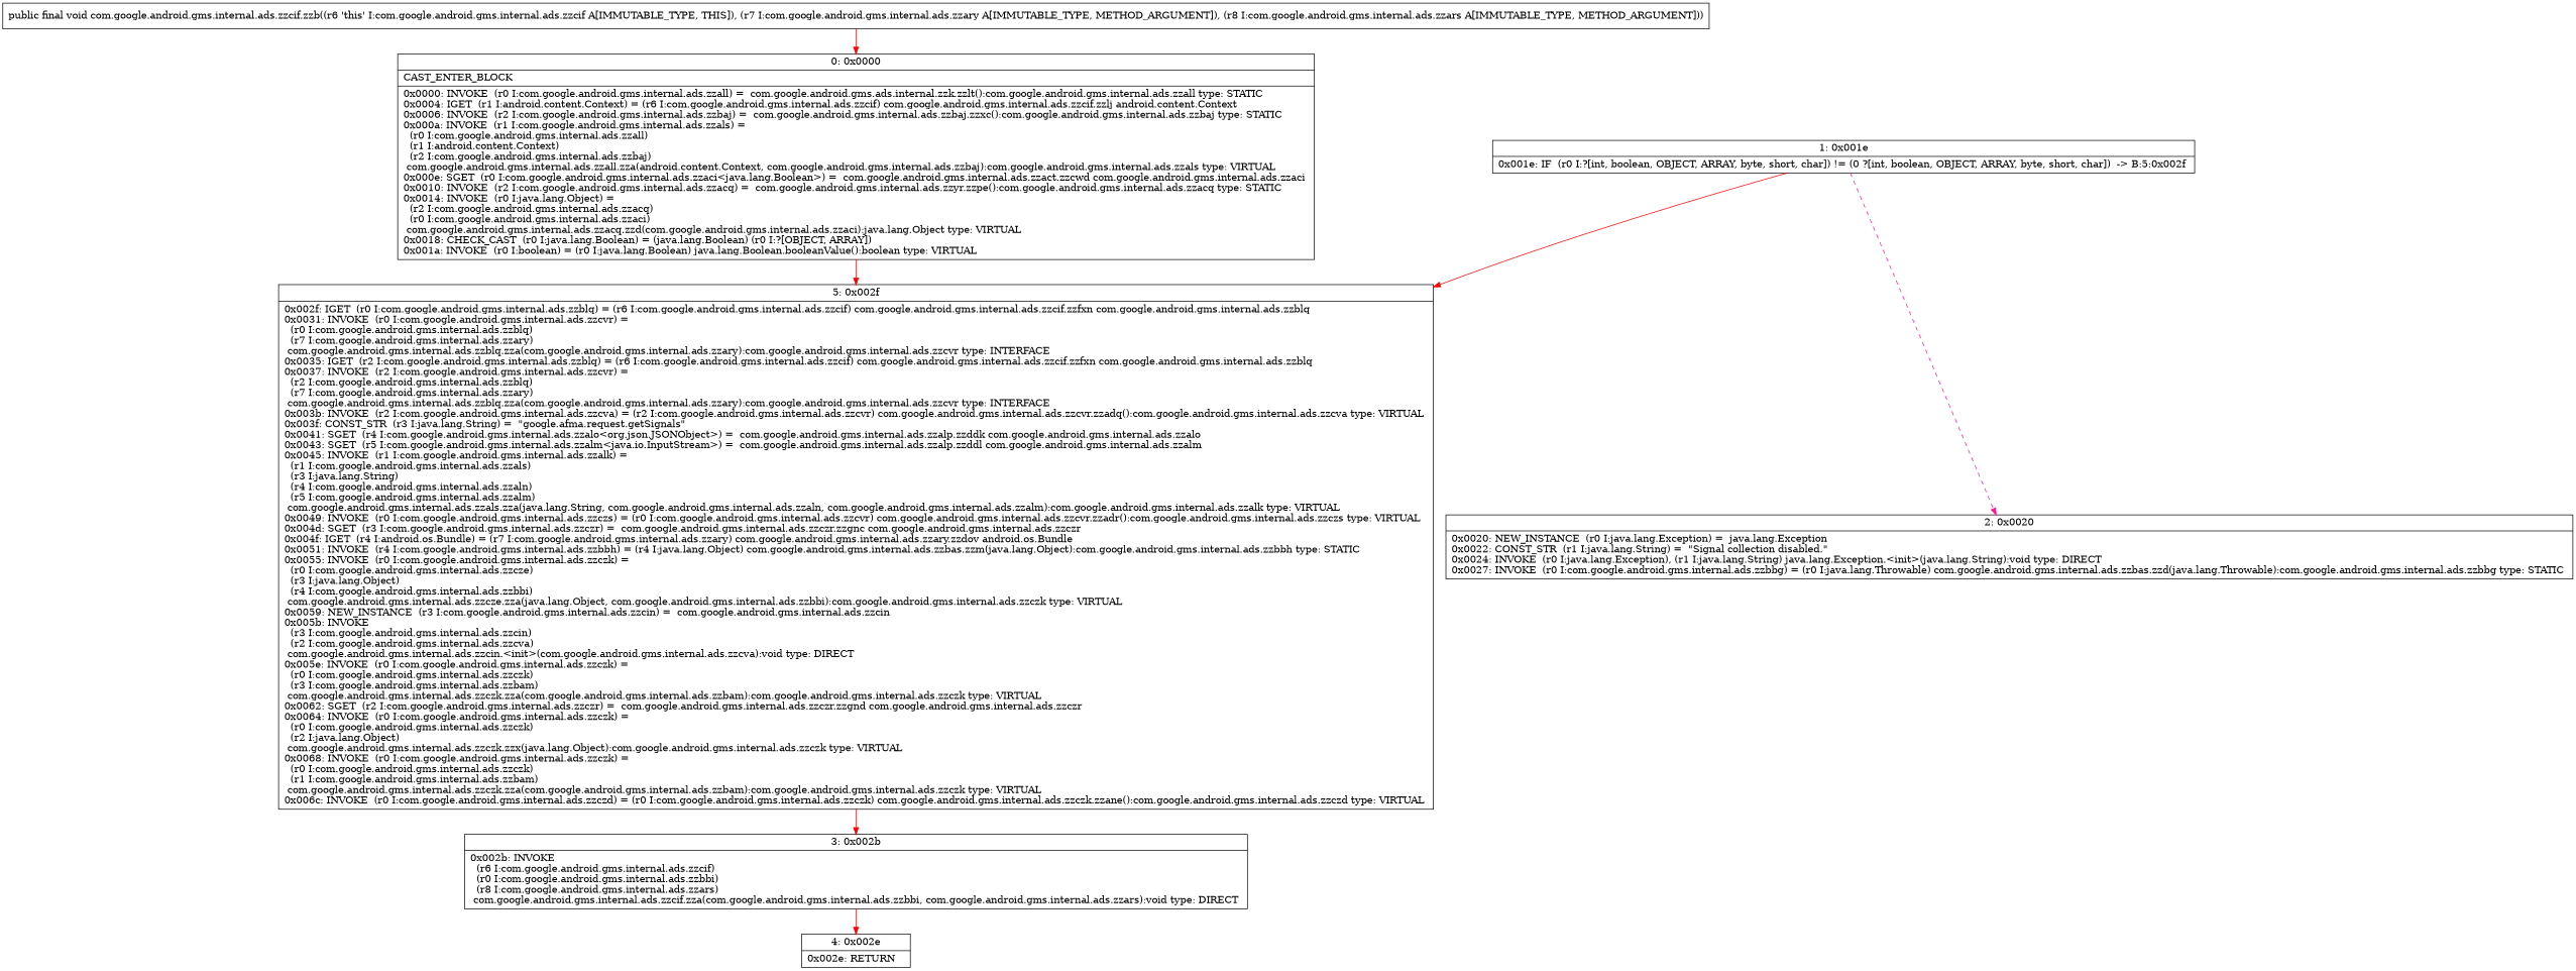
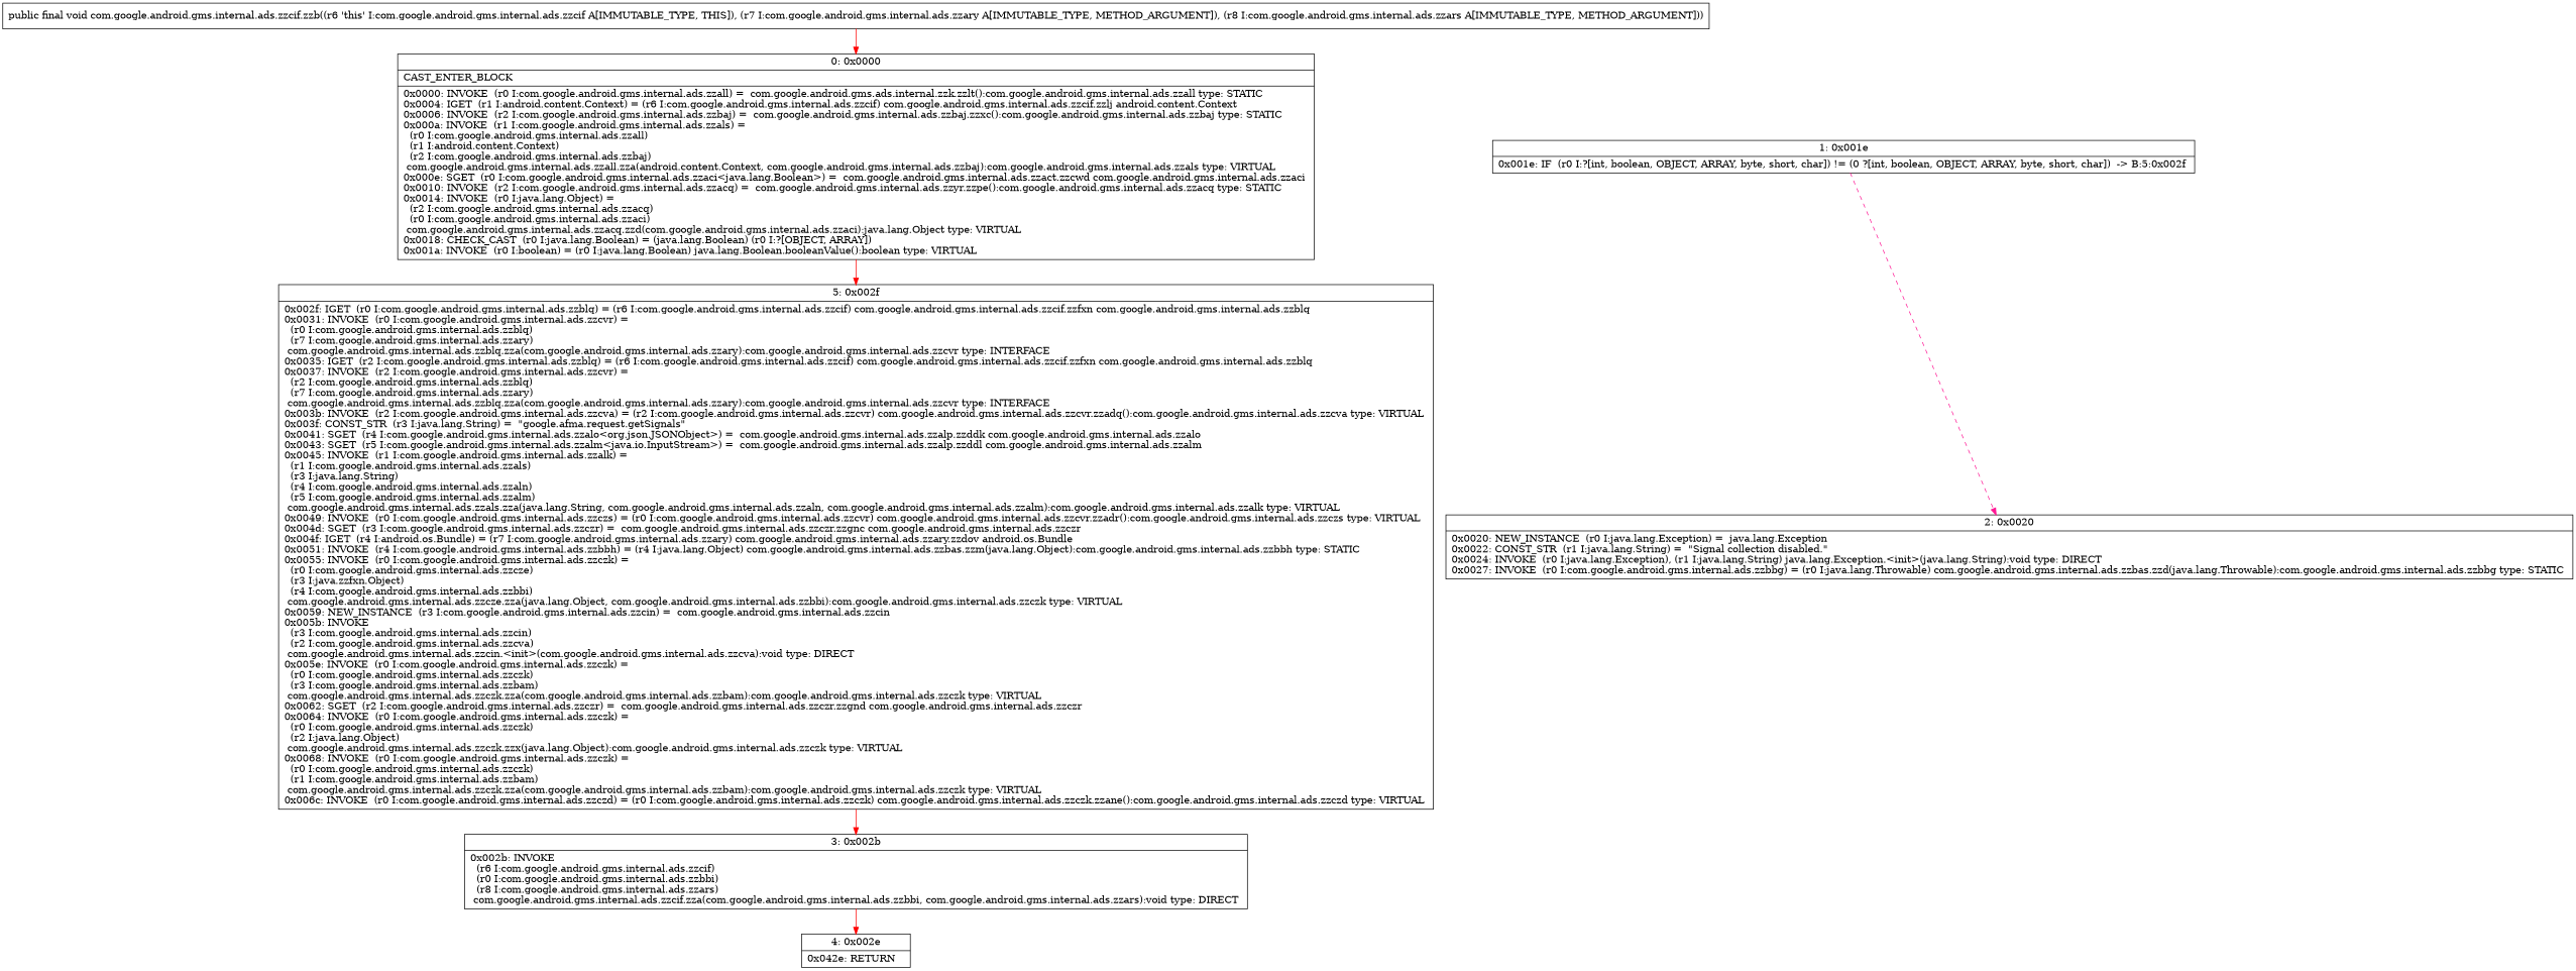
  digraph {
    node [shape=record]
    edge [color=red]
    n1 [label="{0\:\ 0x0000|CAST_ENTER_BLOCK\l|0x0000: INVOKE  (r0 I:com.google.android.gms.internal.ads.zzall) =  com.google.android.gms.ads.internal.zzk.zzlt():com.google.android.gms.internal.ads.zzall type: STATIC \l0x0004: IGET  (r1 I:android.content.Context) = (r6 I:com.google.android.gms.internal.ads.zzcif) com.google.android.gms.internal.ads.zzcif.zzlj android.content.Context \l0x0006: INVOKE  (r2 I:com.google.android.gms.internal.ads.zzbaj) =  com.google.android.gms.internal.ads.zzbaj.zzxc():com.google.android.gms.internal.ads.zzbaj type: STATIC \l0x000a: INVOKE  (r1 I:com.google.android.gms.internal.ads.zzals) = \l  (r0 I:com.google.android.gms.internal.ads.zzall)\l  (r1 I:android.content.Context)\l  (r2 I:com.google.android.gms.internal.ads.zzbaj)\l com.google.android.gms.internal.ads.zzall.zza(android.content.Context, com.google.android.gms.internal.ads.zzbaj):com.google.android.gms.internal.ads.zzals type: VIRTUAL \l0x000e: SGET  (r0 I:com.google.android.gms.internal.ads.zzaci\<java.lang.Boolean\>) =  com.google.android.gms.internal.ads.zzact.zzcwd com.google.android.gms.internal.ads.zzaci \l0x0010: INVOKE  (r2 I:com.google.android.gms.internal.ads.zzacq) =  com.google.android.gms.internal.ads.zzyr.zzpe():com.google.android.gms.internal.ads.zzacq type: STATIC \l0x0014: INVOKE  (r0 I:java.lang.Object) = \l  (r2 I:com.google.android.gms.internal.ads.zzacq)\l  (r0 I:com.google.android.gms.internal.ads.zzaci)\l com.google.android.gms.internal.ads.zzacq.zzd(com.google.android.gms.internal.ads.zzaci):java.lang.Object type: VIRTUAL \l0x0018: CHECK_CAST  (r0 I:java.lang.Boolean) = (java.lang.Boolean) (r0 I:?[OBJECT, ARRAY]) \l0x001a: INVOKE  (r0 I:boolean) = (r0 I:java.lang.Boolean) java.lang.Boolean.booleanValue():boolean type: VIRTUAL \l}"]
-   n2 [label="{5\:\ 0x002f|0x002f: IGET  (r0 I:com.google.android.gms.internal.ads.zzblq) = (r6 I:com.google.android.gms.internal.ads.zzcif) com.google.android.gms.internal.ads.zzcif.zzfxn com.google.android.gms.internal.ads.zzblq \l0x0031: INVOKE  (r0 I:com.google.android.gms.internal.ads.zzcvr) = \l  (r0 I:com.google.android.gms.internal.ads.zzblq)\l  (r7 I:com.google.android.gms.internal.ads.zzary)\l com.google.android.gms.internal.ads.zzblq.zza(com.google.android.gms.internal.ads.zzary):com.google.android.gms.internal.ads.zzcvr type: INTERFACE \l0x0035: IGET  (r2 I:com.google.android.gms.internal.ads.zzblq) = (r6 I:com.google.android.gms.internal.ads.zzcif) com.google.android.gms.internal.ads.zzcif.zzfxn com.google.android.gms.internal.ads.zzblq \l0x0037: INVOKE  (r2 I:com.google.android.gms.internal.ads.zzcvr) = \l  (r2 I:com.google.android.gms.internal.ads.zzblq)\l  (r7 I:com.google.android.gms.internal.ads.zzary)\l com.google.android.gms.internal.ads.zzblq.zza(com.google.android.gms.internal.ads.zzary):com.google.android.gms.internal.ads.zzcvr type: INTERFACE \l0x003b: INVOKE  (r2 I:com.google.android.gms.internal.ads.zzcva) = (r2 I:com.google.android.gms.internal.ads.zzcvr) com.google.android.gms.internal.ads.zzcvr.zzadq():com.google.android.gms.internal.ads.zzcva type: VIRTUAL \l0x003f: CONST_STR  (r3 I:java.lang.String) =  \"google.afma.request.getSignals\" \l0x0041: SGET  (r4 I:com.google.android.gms.internal.ads.zzalo\<org.json.JSONObject\>) =  com.google.android.gms.internal.ads.zzalp.zzddk com.google.android.gms.internal.ads.zzalo \l0x0043: SGET  (r5 I:com.google.android.gms.internal.ads.zzalm\<java.io.InputStream\>) =  com.google.android.gms.internal.ads.zzalp.zzddl com.google.android.gms.internal.ads.zzalm \l0x0045: INVOKE  (r1 I:com.google.android.gms.internal.ads.zzalk) = \l  (r1 I:com.google.android.gms.internal.ads.zzals)\l  (r3 I:java.lang.String)\l  (r4 I:com.google.android.gms.internal.ads.zzaln)\l  (r5 I:com.google.android.gms.internal.ads.zzalm)\l com.google.android.gms.internal.ads.zzals.zza(java.lang.String, com.google.android.gms.internal.ads.zzaln, com.google.android.gms.internal.ads.zzalm):com.google.android.gms.internal.ads.zzalk type: VIRTUAL \l0x0049: INVOKE  (r0 I:com.google.android.gms.internal.ads.zzczs) = (r0 I:com.google.android.gms.internal.ads.zzcvr) com.google.android.gms.internal.ads.zzcvr.zzadr():com.google.android.gms.internal.ads.zzczs type: VIRTUAL \l0x004d: SGET  (r3 I:com.google.android.gms.internal.ads.zzczr) =  com.google.android.gms.internal.ads.zzczr.zzgnc com.google.android.gms.internal.ads.zzczr \l0x004f: IGET  (r4 I:android.os.Bundle) = (r7 I:com.google.android.gms.internal.ads.zzary) com.google.android.gms.internal.ads.zzary.zzdov android.os.Bundle \l0x0051: INVOKE  (r4 I:com.google.android.gms.internal.ads.zzbbh) = (r4 I:java.lang.Object) com.google.android.gms.internal.ads.zzbas.zzm(java.lang.Object):com.google.android.gms.internal.ads.zzbbh type: STATIC \l0x0055: INVOKE  (r0 I:com.google.android.gms.internal.ads.zzczk) = \l  (r0 I:com.google.android.gms.internal.ads.zzcze)\l  (r3 I:java.lang.Object)\l  (r4 I:com.google.android.gms.internal.ads.zzbbi)\l com.google.android.gms.internal.ads.zzcze.zza(java.lang.Object, com.google.android.gms.internal.ads.zzbbi):com.google.android.gms.internal.ads.zzczk type: VIRTUAL \l0x0059: NEW_INSTANCE  (r3 I:com.google.android.gms.internal.ads.zzcin) =  com.google.android.gms.internal.ads.zzcin \l0x005b: INVOKE  \l  (r3 I:com.google.android.gms.internal.ads.zzcin)\l  (r2 I:com.google.android.gms.internal.ads.zzcva)\l com.google.android.gms.internal.ads.zzcin.\<init\>(com.google.android.gms.internal.ads.zzcva):void type: DIRECT \l0x005e: INVOKE  (r0 I:com.google.android.gms.internal.ads.zzczk) = \l  (r0 I:com.google.android.gms.internal.ads.zzczk)\l  (r3 I:com.google.android.gms.internal.ads.zzbam)\l com.google.android.gms.internal.ads.zzczk.zza(com.google.android.gms.internal.ads.zzbam):com.google.android.gms.internal.ads.zzczk type: VIRTUAL \l0x0062: SGET  (r2 I:com.google.android.gms.internal.ads.zzczr) =  com.google.android.gms.internal.ads.zzczr.zzgnd com.google.android.gms.internal.ads.zzczr \l0x0064: INVOKE  (r0 I:com.google.android.gms.internal.ads.zzczk) = \l  (r0 I:com.google.android.gms.internal.ads.zzczk)\l  (r2 I:java.lang.Object)\l com.google.android.gms.internal.ads.zzczk.zzx(java.lang.Object):com.google.android.gms.internal.ads.zzczk type: VIRTUAL \l0x0068: INVOKE  (r0 I:com.google.android.gms.internal.ads.zzczk) = \l  (r0 I:com.google.android.gms.internal.ads.zzczk)\l  (r1 I:com.google.android.gms.internal.ads.zzbam)\l com.google.android.gms.internal.ads.zzczk.zza(com.google.android.gms.internal.ads.zzbam):com.google.android.gms.internal.ads.zzczk type: VIRTUAL \l0x006c: INVOKE  (r0 I:com.google.android.gms.internal.ads.zzczd) = (r0 I:com.google.android.gms.internal.ads.zzczk) com.google.android.gms.internal.ads.zzczk.zzane():com.google.android.gms.internal.ads.zzczd type: VIRTUAL \l}"]
+   n2 [label="{5\:\ 0x002f|0x002f: IGET  (r0 I:com.google.android.gms.internal.ads.zzblq) = (r6 I:com.google.android.gms.internal.ads.zzcif) com.google.android.gms.internal.ads.zzcif.zzfxn com.google.android.gms.internal.ads.zzblq \l0x0031: INVOKE  (r0 I:com.google.android.gms.internal.ads.zzcvr) = \l  (r0 I:com.google.android.gms.internal.ads.zzblq)\l  (r7 I:com.google.android.gms.internal.ads.zzary)\l com.google.android.gms.internal.ads.zzblq.zza(com.google.android.gms.internal.ads.zzary):com.google.android.gms.internal.ads.zzcvr type: INTERFACE \l0x0035: IGET  (r2 I:com.google.android.gms.internal.ads.zzblq) = (r6 I:com.google.android.gms.internal.ads.zzcif) com.google.android.gms.internal.ads.zzcif.zzfxn com.google.android.gms.internal.ads.zzblq \l0x0037: INVOKE  (r2 I:com.google.android.gms.internal.ads.zzcvr) = \l  (r2 I:com.google.android.gms.internal.ads.zzblq)\l  (r7 I:com.google.android.gms.internal.ads.zzary)\l com.google.android.gms.internal.ads.zzblq.zza(com.google.android.gms.internal.ads.zzary):com.google.android.gms.internal.ads.zzcvr type: INTERFACE \l0x003b: INVOKE  (r2 I:com.google.android.gms.internal.ads.zzcva) = (r2 I:com.google.android.gms.internal.ads.zzcvr) com.google.android.gms.internal.ads.zzcvr.zzadq():com.google.android.gms.internal.ads.zzcva type: VIRTUAL \l0x003f: CONST_STR  (r3 I:java.lang.String) =  \"google.afma.request.getSignals\" \l0x0041: SGET  (r4 I:com.google.android.gms.internal.ads.zzalo\<org.json.JSONObject\>) =  com.google.android.gms.internal.ads.zzalp.zzddk com.google.android.gms.internal.ads.zzalo \l0x0043: SGET  (r5 I:com.google.android.gms.internal.ads.zzalm\<java.io.InputStream\>) =  com.google.android.gms.internal.ads.zzalp.zzddl com.google.android.gms.internal.ads.zzalm \l0x0045: INVOKE  (r1 I:com.google.android.gms.internal.ads.zzalk) = \l  (r1 I:com.google.android.gms.internal.ads.zzals)\l  (r3 I:java.lang.String)\l  (r4 I:com.google.android.gms.internal.ads.zzaln)\l  (r5 I:com.google.android.gms.internal.ads.zzalm)\l com.google.android.gms.internal.ads.zzals.zza(java.lang.String, com.google.android.gms.internal.ads.zzaln, com.google.android.gms.internal.ads.zzalm):com.google.android.gms.internal.ads.zzalk type: VIRTUAL \l0x0049: INVOKE  (r0 I:com.google.android.gms.internal.ads.zzczs) = (r0 I:com.google.android.gms.internal.ads.zzcvr) com.google.android.gms.internal.ads.zzcvr.zzadr():com.google.android.gms.internal.ads.zzczs type: VIRTUAL \l0x004d: SGET  (r3 I:com.google.android.gms.internal.ads.zzczr) =  com.google.android.gms.internal.ads.zzczr.zzgnc com.google.android.gms.internal.ads.zzczr \l0x004f: IGET  (r4 I:android.os.Bundle) = (r7 I:com.google.android.gms.internal.ads.zzary) com.google.android.gms.internal.ads.zzary.zzdov android.os.Bundle \l0x0051: INVOKE  (r4 I:com.google.android.gms.internal.ads.zzbbh) = (r4 I:java.lang.Object) com.google.android.gms.internal.ads.zzbas.zzm(java.lang.Object):com.google.android.gms.internal.ads.zzbbh type: STATIC \l0x0055: INVOKE  (r0 I:com.google.android.gms.internal.ads.zzczk) = \l  (r0 I:com.google.android.gms.internal.ads.zzcze)\l  (r3 I:java.zzfxn.Object)\l  (r4 I:com.google.android.gms.internal.ads.zzbbi)\l com.google.android.gms.internal.ads.zzcze.zza(java.lang.Object, com.google.android.gms.internal.ads.zzbbi):com.google.android.gms.internal.ads.zzczk type: VIRTUAL \l0x0059: NEW_INSTANCE  (r3 I:com.google.android.gms.internal.ads.zzcin) =  com.google.android.gms.internal.ads.zzcin \l0x005b: INVOKE  \l  (r3 I:com.google.android.gms.internal.ads.zzcin)\l  (r2 I:com.google.android.gms.internal.ads.zzcva)\l com.google.android.gms.internal.ads.zzcin.\<init\>(com.google.android.gms.internal.ads.zzcva):void type: DIRECT \l0x005e: INVOKE  (r0 I:com.google.android.gms.internal.ads.zzczk) = \l  (r0 I:com.google.android.gms.internal.ads.zzczk)\l  (r3 I:com.google.android.gms.internal.ads.zzbam)\l com.google.android.gms.internal.ads.zzczk.zza(com.google.android.gms.internal.ads.zzbam):com.google.android.gms.internal.ads.zzczk type: VIRTUAL \l0x0062: SGET  (r2 I:com.google.android.gms.internal.ads.zzczr) =  com.google.android.gms.internal.ads.zzczr.zzgnd com.google.android.gms.internal.ads.zzczr \l0x0064: INVOKE  (r0 I:com.google.android.gms.internal.ads.zzczk) = \l  (r0 I:com.google.android.gms.internal.ads.zzczk)\l  (r2 I:java.lang.Object)\l com.google.android.gms.internal.ads.zzczk.zzx(java.lang.Object):com.google.android.gms.internal.ads.zzczk type: VIRTUAL \l0x0068: INVOKE  (r0 I:com.google.android.gms.internal.ads.zzczk) = \l  (r0 I:com.google.android.gms.internal.ads.zzczk)\l  (r1 I:com.google.android.gms.internal.ads.zzbam)\l com.google.android.gms.internal.ads.zzczk.zza(com.google.android.gms.internal.ads.zzbam):com.google.android.gms.internal.ads.zzczk type: VIRTUAL \l0x006c: INVOKE  (r0 I:com.google.android.gms.internal.ads.zzczd) = (r0 I:com.google.android.gms.internal.ads.zzczk) com.google.android.gms.internal.ads.zzczk.zzane():com.google.android.gms.internal.ads.zzczd type: VIRTUAL \l}"]
    n3 [label="{1\:\ 0x001e|0x001e: IF  (r0 I:?[int, boolean, OBJECT, ARRAY, byte, short, char]) != (0 ?[int, boolean, OBJECT, ARRAY, byte, short, char])  \-\> B:5:0x002f \l}"]
    n4 [label="{2\:\ 0x0020|0x0020: NEW_INSTANCE  (r0 I:java.lang.Exception) =  java.lang.Exception \l0x0022: CONST_STR  (r1 I:java.lang.String) =  \"Signal collection disabled.\" \l0x0024: INVOKE  (r0 I:java.lang.Exception), (r1 I:java.lang.String) java.lang.Exception.\<init\>(java.lang.String):void type: DIRECT \l0x0027: INVOKE  (r0 I:com.google.android.gms.internal.ads.zzbbg) = (r0 I:java.lang.Throwable) com.google.android.gms.internal.ads.zzbas.zzd(java.lang.Throwable):com.google.android.gms.internal.ads.zzbbg type: STATIC \l}"]
    n5 [label="{3\:\ 0x002b|0x002b: INVOKE  \l  (r6 I:com.google.android.gms.internal.ads.zzcif)\l  (r0 I:com.google.android.gms.internal.ads.zzbbi)\l  (r8 I:com.google.android.gms.internal.ads.zzars)\l com.google.android.gms.internal.ads.zzcif.zza(com.google.android.gms.internal.ads.zzbbi, com.google.android.gms.internal.ads.zzars):void type: DIRECT \l}"]
-   n6 [label="{4\:\ 0x002e|0x002e: RETURN   \l}"]
+   n6 [label="{4\:\ 0x002e|0x042e: RETURN   \l}"]
    n7 [label="{public final void com.google.android.gms.internal.ads.zzcif.zzb((r6 'this' I:com.google.android.gms.internal.ads.zzcif A[IMMUTABLE_TYPE, THIS]), (r7 I:com.google.android.gms.internal.ads.zzary A[IMMUTABLE_TYPE, METHOD_ARGUMENT]), (r8 I:com.google.android.gms.internal.ads.zzars A[IMMUTABLE_TYPE, METHOD_ARGUMENT])) }"]
    n1 -> n2
    n2 -> n5
-   n3 -> n2
    n3 -> n4 [color=deeppink style=dashed]
    n5 -> n6
    n7 -> n1
  }
